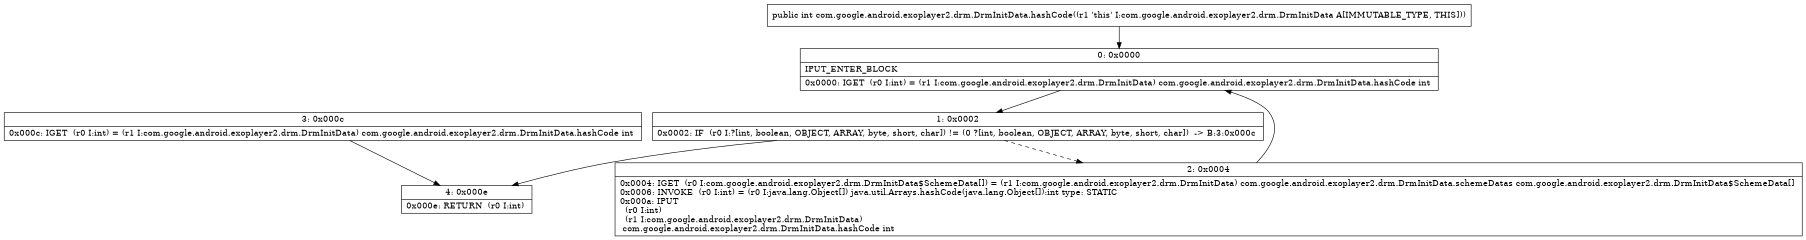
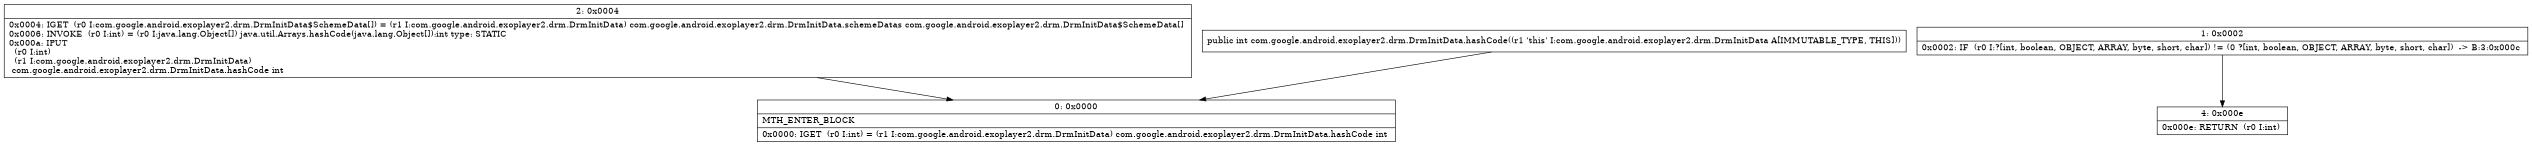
  digraph {
    node [shape=record]
-   n1 [label="{0\:\ 0x0000|IPUT_ENTER_BLOCK\l|0x0000: IGET  (r0 I:int) = (r1 I:com.google.android.exoplayer2.drm.DrmInitData) com.google.android.exoplayer2.drm.DrmInitData.hashCode int \l}"]
+   n1 [label="{0\:\ 0x0000|MTH_ENTER_BLOCK\l|0x0000: IGET  (r0 I:int) = (r1 I:com.google.android.exoplayer2.drm.DrmInitData) com.google.android.exoplayer2.drm.DrmInitData.hashCode int \l}"]
    n2 [label="{1\:\ 0x0002|0x0002: IF  (r0 I:?[int, boolean, OBJECT, ARRAY, byte, short, char]) != (0 ?[int, boolean, OBJECT, ARRAY, byte, short, char])  \-\> B:3:0x000c \l}"]
    n3 [label="{2\:\ 0x0004|0x0004: IGET  (r0 I:com.google.android.exoplayer2.drm.DrmInitData$SchemeData[]) = (r1 I:com.google.android.exoplayer2.drm.DrmInitData) com.google.android.exoplayer2.drm.DrmInitData.schemeDatas com.google.android.exoplayer2.drm.DrmInitData$SchemeData[] \l0x0006: INVOKE  (r0 I:int) = (r0 I:java.lang.Object[]) java.util.Arrays.hashCode(java.lang.Object[]):int type: STATIC \l0x000a: IPUT  \l  (r0 I:int)\l  (r1 I:com.google.android.exoplayer2.drm.DrmInitData)\l com.google.android.exoplayer2.drm.DrmInitData.hashCode int \l}"]
    n4 [label="{4\:\ 0x000e|0x000e: RETURN  (r0 I:int) \l}"]
-   n5 [label="{3\:\ 0x000c|0x000c: IGET  (r0 I:int) = (r1 I:com.google.android.exoplayer2.drm.DrmInitData) com.google.android.exoplayer2.drm.DrmInitData.hashCode int \l}"]
    n6 [label="{public int com.google.android.exoplayer2.drm.DrmInitData.hashCode((r1 'this' I:com.google.android.exoplayer2.drm.DrmInitData A[IMMUTABLE_TYPE, THIS])) }"]
-   n1 -> n2
-   n2 -> n3 [style=dashed]
    n2 -> n4
    n3 -> n1
-   n5 -> n4
    n6 -> n1
  }
